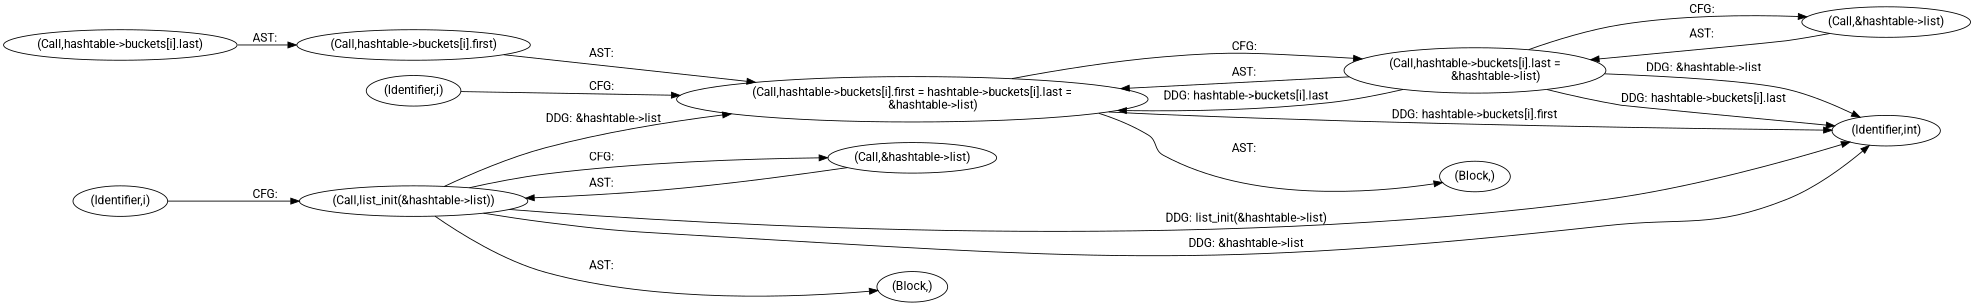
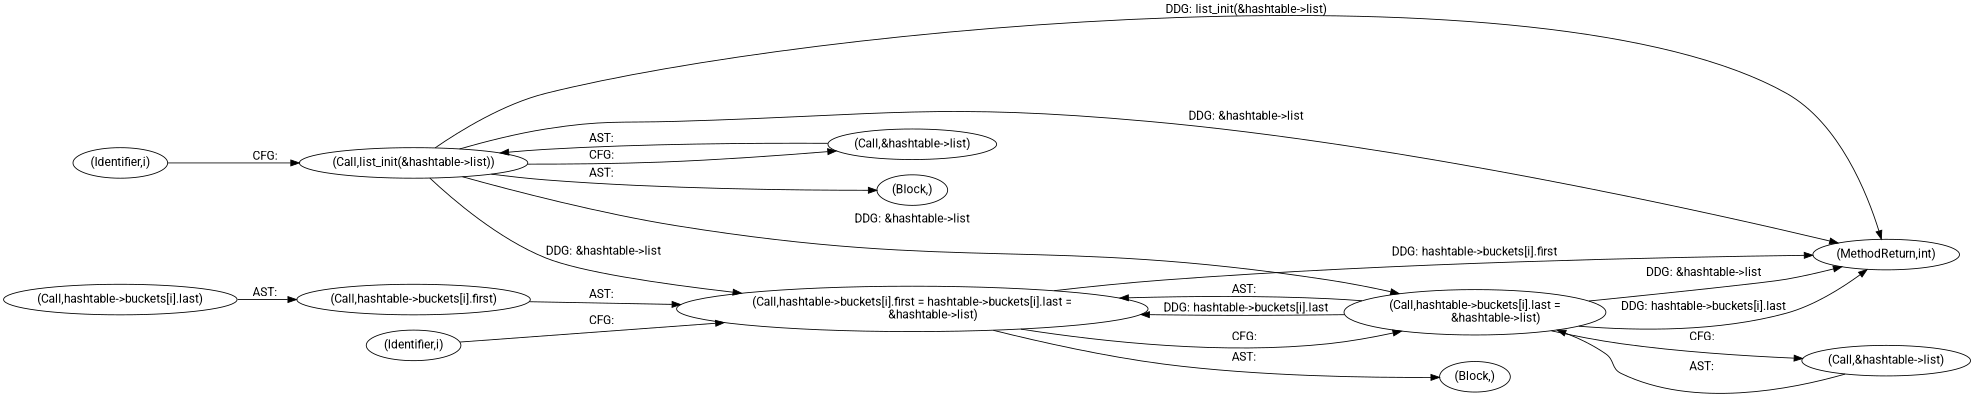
  digraph {
    fontname=Roboto
    rankdir=LR
    node [fontname=Roboto]
    edge [fontname=Roboto]
    n1 [label="(Call,list_init(&hashtable->list))"]
    n2 [label="(Call,hashtable->buckets[i].first = hashtable->buckets[i].last =\n             &hashtable->list)"]
    n3 [label="(Call,hashtable->buckets[i].last =\n             &hashtable->list)"]
    n4 [label="(Call,&hashtable->list)"]
-   n5 [label="(Identifier,int)"]
+   n5 [label="(MethodReturn,int)"]
    n6 [label="(Block,)"]
    n7 [label="(Block,)"]
    n8 [label="(Call,&hashtable->list)"]
    n9 [label="(Call,hashtable->buckets[i].first)"]
    n10 [label="(Identifier,i)"]
    n11 [label="(Identifier,i)"]
    n12 [label="(Call,hashtable->buckets[i].last)"]
    n1 -> n2 [label="DDG: &hashtable->list"]
+   n1 -> n3 [label="DDG: &hashtable->list"]
    n1 -> n4 [label="CFG: "]
    n1 -> n5 [label="DDG: list_init(&hashtable->list)"]
    n1 -> n5 [label="DDG: &hashtable->list"]
    n1 -> n6 [label="AST: "]
    n2 -> n3 [label="CFG: "]
    n2 -> n5 [label="DDG: hashtable->buckets[i].first"]
    n2 -> n7 [label="AST: "]
    n3 -> n2 [label="AST: "]
    n3 -> n2 [label="DDG: hashtable->buckets[i].last"]
    n3 -> n5 [label="DDG: &hashtable->list"]
    n3 -> n5 [label="DDG: hashtable->buckets[i].last"]
    n3 -> n8 [label="CFG: "]
    n4 -> n1 [label="AST: "]
    n8 -> n3 [label="AST: "]
    n9 -> n2 [label="AST: "]
    n10 -> n2 [label="CFG: "]
    n11 -> n1 [label="CFG: "]
    n12 -> n9 [label="AST: "]
  }
